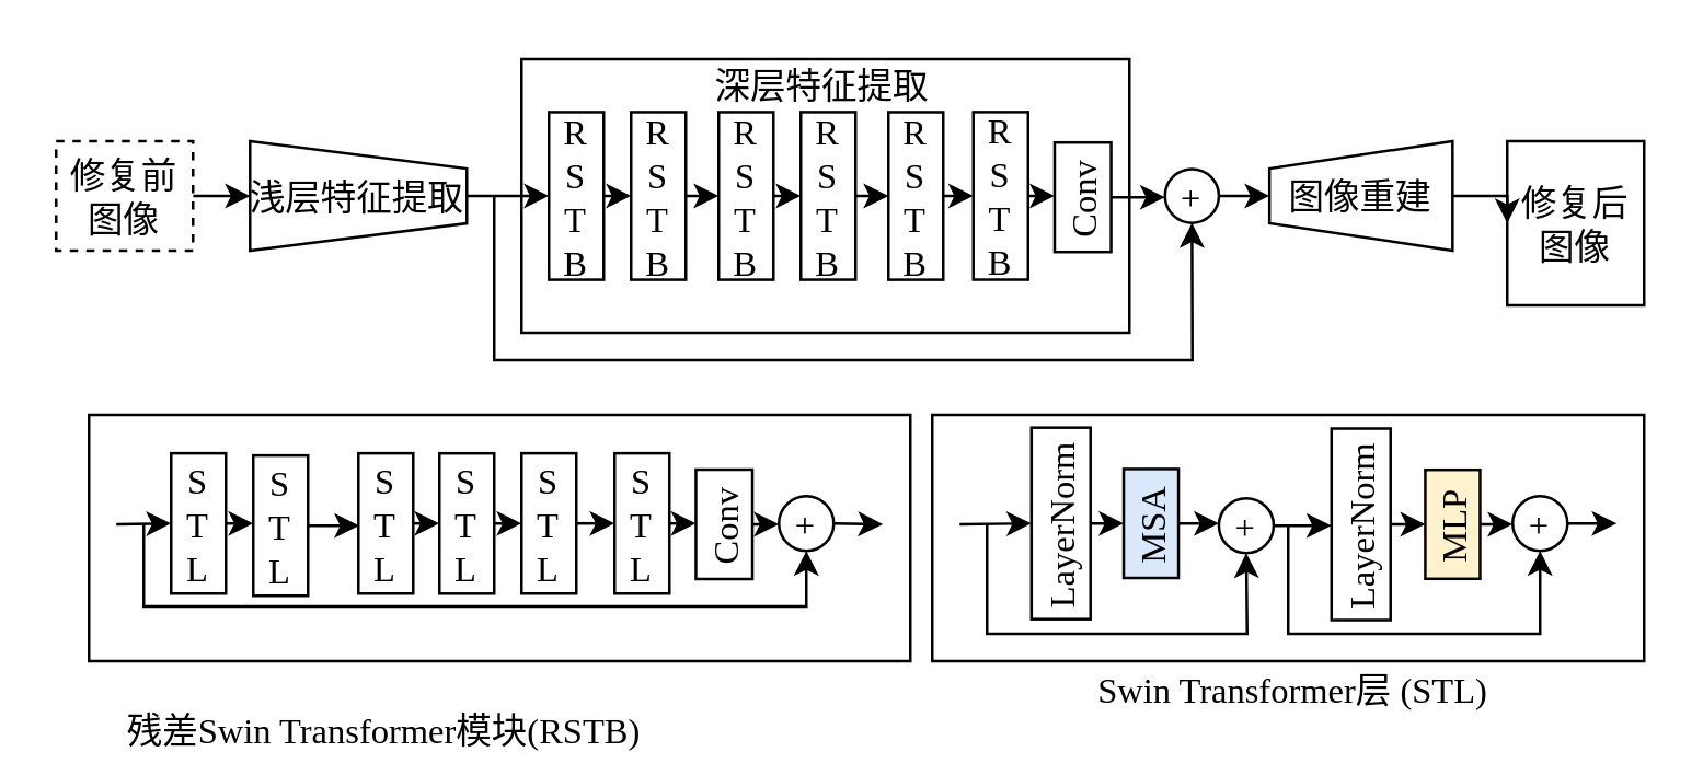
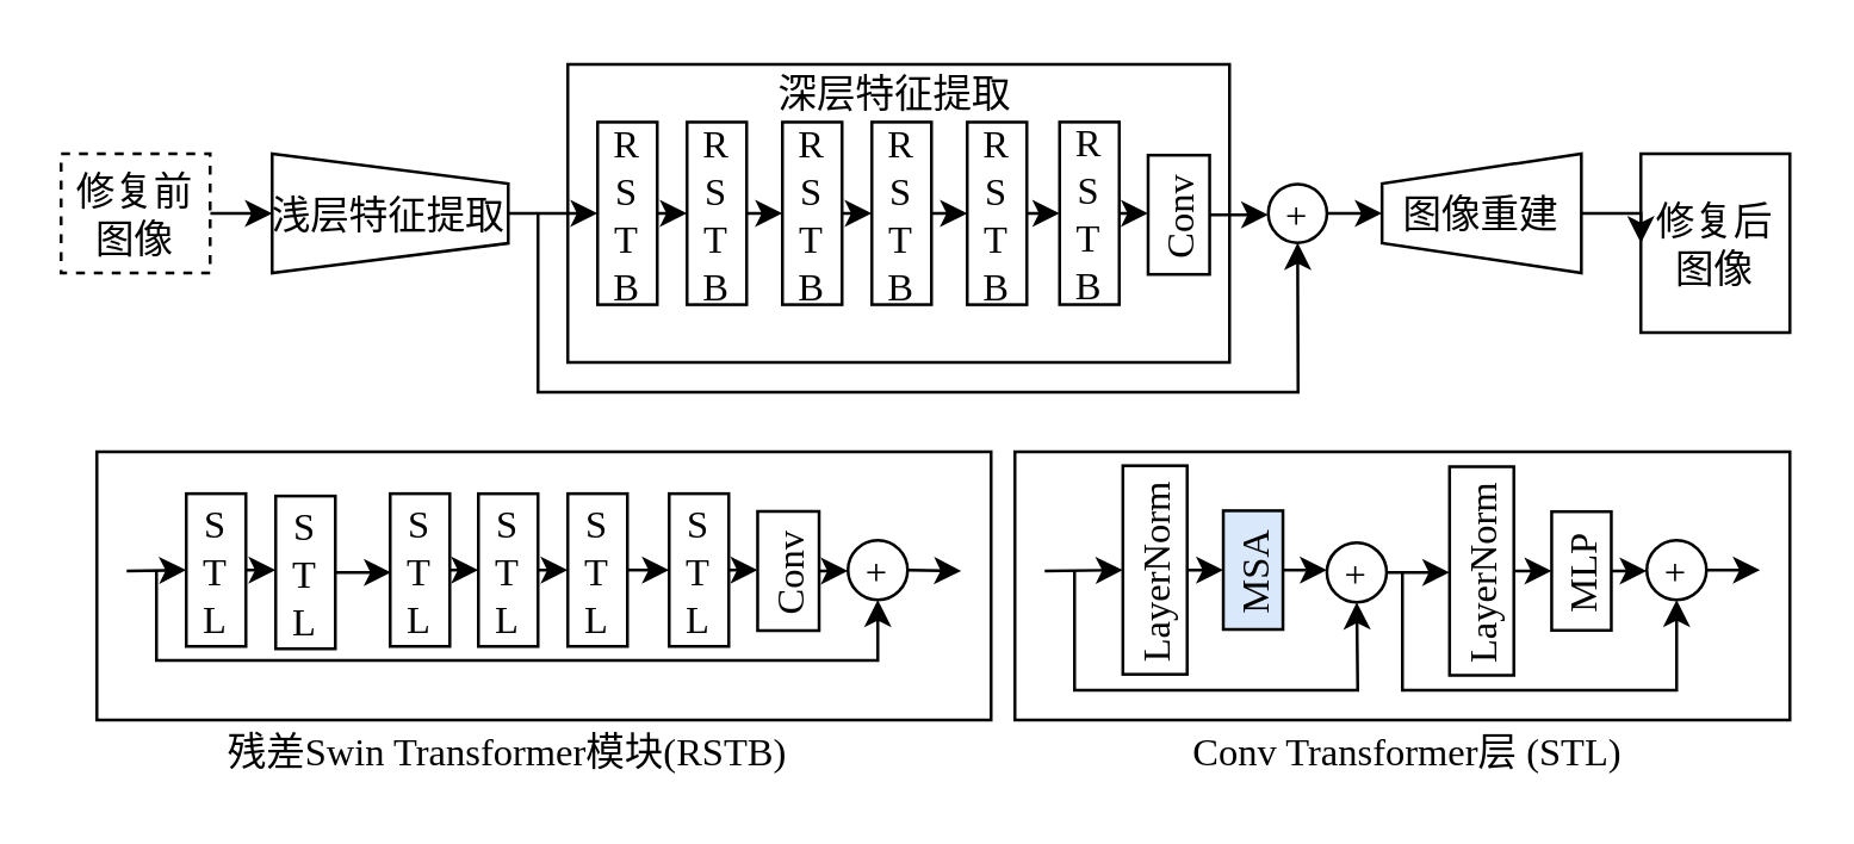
  <mxCell id="0" />
  <mxCell id="1" parent="0" />
  <mxCell id="2" value="" style="edgeStyle=orthogonalEdgeStyle;rounded=0;orthogonalLoop=1;jettySize=auto;exitX=1;exitY=0.5;exitDx=0;exitDy=0;entryX=0.5;entryY=1;entryDx=0;entryDy=0;fontSize=13;fontFamily=Times New Roman;" parent="1" source="3" target="4" edge="1"><mxGeometry relative="1" as="geometry" /></mxCell>
  <mxCell id="3" value="修复前&#10;图像" style="rounded=0;fontSize=13;fontFamily=宋体;dashed=1;" parent="1" vertex="1"><mxGeometry y="51.01" width="50" height="40" as="geometry" x="20" /></mxCell>
  <mxCell id="4" value="" style="shape=trapezoid;perimeter=trapezoidPerimeter;fixedSize=1;rotation=90;size=10;fontSize=13;fontFamily=Times New Roman;" parent="1" vertex="1"><mxGeometry x="110.41" y="31.41" width="40" height="79.2" as="geometry" /></mxCell>
  <mxCell id="5" value="" style="rounded=0;fontSize=13;fontFamily=Times New Roman;" parent="1" vertex="1"><mxGeometry x="190" y="21" width="222" height="100" as="geometry" /></mxCell>
  <mxCell id="6" value="修复后&#10;图像" style="rounded=0;fontSize=13;fontFamily=宋体;" parent="1" vertex="1"><mxGeometry x="550" y="51" width="50" height="60" as="geometry" /></mxCell>
  <mxCell id="7" value="" style="rounded=0;fontSize=13;fontFamily=Times New Roman;" parent="1" vertex="1"><mxGeometry x="32" y="151" width="300" height="90" as="geometry" /></mxCell>
  <mxCell id="8" value="" style="rounded=0;fontSize=13;fontFamily=Times New Roman;" parent="1" vertex="1"><mxGeometry x="340" y="151" width="260" height="90" as="geometry" /></mxCell>
  <mxCell id="9" value="" style="edgeStyle=orthogonalEdgeStyle;rounded=0;orthogonalLoop=1;jettySize=auto;exitX=1;exitY=0.5;exitDx=0;exitDy=0;entryX=0;entryY=0.5;entryDx=0;entryDy=0;fontSize=13;fontFamily=Times New Roman;" parent="1" source="10" target="12" edge="1"><mxGeometry relative="1" as="geometry" /></mxCell>
  <mxCell id="10" value="S&#10;T&#10;L" style="rounded=0;fontSize=13;fontFamily=Times New Roman;" parent="1" vertex="1"><mxGeometry x="62" y="165.05" width="20" height="51.25" as="geometry" /></mxCell>
  <mxCell id="11" value="" style="edgeStyle=orthogonalEdgeStyle;rounded=0;orthogonalLoop=1;jettySize=auto;exitX=1;exitY=0.5;exitDx=0;exitDy=0;entryX=0.013;entryY=0.522;entryDx=0;entryDy=0;entryPerimeter=0;fontSize=13;fontFamily=Times New Roman;" parent="1" source="12" target="14" edge="1"><mxGeometry relative="1" as="geometry" /></mxCell>
  <mxCell id="12" value="S&#10;T&#10;L" style="rounded=0;fontSize=13;fontFamily=Times New Roman;" parent="1" vertex="1"><mxGeometry x="92" y="165.85" width="20" height="51.25" as="geometry" /></mxCell>
  <mxCell id="13" value="" style="edgeStyle=orthogonalEdgeStyle;rounded=0;orthogonalLoop=1;jettySize=auto;exitX=1;exitY=0.5;exitDx=0;exitDy=0;entryX=0;entryY=0.5;entryDx=0;entryDy=0;fontSize=13;fontFamily=Times New Roman;" parent="1" source="14" target="16" edge="1"><mxGeometry relative="1" as="geometry" /></mxCell>
  <mxCell id="14" value="S&#10;T&#10;L" style="rounded=0;fontSize=13;fontFamily=Times New Roman;" parent="1" vertex="1"><mxGeometry x="130.41" y="165.05" width="20" height="51.25" as="geometry" /></mxCell>
  <mxCell id="15" value="" style="edgeStyle=orthogonalEdgeStyle;rounded=0;orthogonalLoop=1;jettySize=auto;exitX=1;exitY=0.5;exitDx=0;exitDy=0;entryX=0;entryY=0.5;entryDx=0;entryDy=0;fontSize=13;fontFamily=Times New Roman;" parent="1" source="16" target="18" edge="1"><mxGeometry relative="1" as="geometry" /></mxCell>
  <mxCell id="16" value="S&#10;T&#10;L" style="rounded=0;fontSize=13;fontFamily=Times New Roman;" parent="1" vertex="1"><mxGeometry x="160" y="165.07" width="20" height="51.25" as="geometry" /></mxCell>
  <mxCell id="17" value="" style="edgeStyle=orthogonalEdgeStyle;rounded=0;orthogonalLoop=1;jettySize=auto;exitX=1;exitY=0.5;exitDx=0;exitDy=0;entryX=0;entryY=0.5;entryDx=0;entryDy=0;fontSize=13;fontFamily=Times New Roman;" parent="1" source="18" target="20" edge="1"><mxGeometry relative="1" as="geometry" /></mxCell>
  <mxCell id="18" value="S&#10;T&#10;L" style="rounded=0;fontSize=13;fontFamily=Times New Roman;" parent="1" vertex="1"><mxGeometry x="190" y="165.05" width="20" height="51.25" as="geometry" /></mxCell>
  <mxCell id="19" value="" style="edgeStyle=orthogonalEdgeStyle;rounded=0;orthogonalLoop=1;jettySize=auto;exitX=1;exitY=0.5;exitDx=0;exitDy=0;entryX=0.5;entryY=0;entryDx=0;entryDy=0;fontSize=13;fontFamily=Times New Roman;" parent="1" source="20" target="36" edge="1"><mxGeometry relative="1" as="geometry" /></mxCell>
  <mxCell id="20" value="S&#10;T&#10;L" style="rounded=0;fontSize=13;fontFamily=Times New Roman;" parent="1" vertex="1"><mxGeometry x="224" y="165.05" width="20" height="51.25" as="geometry" /></mxCell>
  <mxCell id="21" value="" style="edgeStyle=orthogonalEdgeStyle;rounded=0;orthogonalLoop=1;jettySize=auto;exitX=1;exitY=0.5;exitDx=0;exitDy=0;entryX=0;entryY=0.5;entryDx=0;entryDy=0;fontFamily=Times New Roman;" parent="1" source="22" target="24" edge="1"><mxGeometry relative="1" as="geometry" /></mxCell>
  <mxCell id="22" value="R&#10;S&#10;T&#10;B" style="rounded=0;fontSize=13;fontFamily=Times New Roman;" parent="1" vertex="1"><mxGeometry x="200" y="40.38" width="20" height="61.25" as="geometry" /></mxCell>
  <mxCell id="23" value="" style="edgeStyle=orthogonalEdgeStyle;rounded=0;orthogonalLoop=1;jettySize=auto;exitX=1;exitY=0.5;exitDx=0;exitDy=0;entryX=0;entryY=0.5;entryDx=0;entryDy=0;fontFamily=Times New Roman;" parent="1" source="24" target="26" edge="1"><mxGeometry relative="1" as="geometry" /></mxCell>
  <mxCell id="24" value="R&#10;S&#10;T&#10;B" style="rounded=0;fontSize=13;fontFamily=Times New Roman;" parent="1" vertex="1"><mxGeometry x="230" y="40.38" width="20" height="61.25" as="geometry" /></mxCell>
  <mxCell id="25" value="" style="edgeStyle=orthogonalEdgeStyle;rounded=0;orthogonalLoop=1;jettySize=auto;exitX=1;exitY=0.5;exitDx=0;exitDy=0;entryX=0;entryY=0.5;entryDx=0;entryDy=0;fontFamily=Times New Roman;" parent="1" source="26" target="28" edge="1"><mxGeometry relative="1" as="geometry" /></mxCell>
  <mxCell id="26" value="R&#10;S&#10;T&#10;B" style="rounded=0;fontSize=13;fontFamily=Times New Roman;" parent="1" vertex="1"><mxGeometry x="262" y="40.38" width="20" height="61.25" as="geometry" /></mxCell>
  <mxCell id="27" value="" style="edgeStyle=orthogonalEdgeStyle;rounded=0;orthogonalLoop=1;jettySize=auto;exitX=1;exitY=0.5;exitDx=0;exitDy=0;entryX=0;entryY=0.5;entryDx=0;entryDy=0;fontFamily=Times New Roman;" parent="1" source="28" target="30" edge="1"><mxGeometry relative="1" as="geometry" /></mxCell>
  <mxCell id="28" value="R&#10;S&#10;T&#10;B" style="rounded=0;fontSize=13;fontFamily=Times New Roman;" parent="1" vertex="1"><mxGeometry x="292" y="40.37" width="20" height="61.25" as="geometry" /></mxCell>
  <mxCell id="29" value="" style="edgeStyle=orthogonalEdgeStyle;rounded=0;orthogonalLoop=1;jettySize=auto;exitX=1;exitY=0.5;exitDx=0;exitDy=0;entryX=0;entryY=0.5;entryDx=0;entryDy=0;fontFamily=Times New Roman;" parent="1" source="30" target="32" edge="1"><mxGeometry relative="1" as="geometry" /></mxCell>
  <mxCell id="30" value="R&#10;S&#10;T&#10;B" style="rounded=0;fontSize=13;fontFamily=Times New Roman;" parent="1" vertex="1"><mxGeometry x="324" y="40.39" width="20" height="61.25" as="geometry" /></mxCell>
  <mxCell id="31" value="" style="edgeStyle=orthogonalEdgeStyle;rounded=0;orthogonalLoop=1;jettySize=auto;exitX=1;exitY=0.5;exitDx=0;exitDy=0;entryX=0.5;entryY=0;entryDx=0;entryDy=0;fontFamily=Times New Roman;" parent="1" source="32" target="34" edge="1"><mxGeometry relative="1" as="geometry" /></mxCell>
  <mxCell id="32" value="R&#10;S&#10;T&#10;B" style="rounded=0;fontSize=13;fontFamily=Times New Roman;" parent="1" vertex="1"><mxGeometry x="355" y="40.36" width="20" height="61.25" as="geometry" /></mxCell>
  <mxCell id="33" value="" style="edgeStyle=orthogonalEdgeStyle;rounded=0;orthogonalLoop=1;jettySize=auto;exitX=0.5;exitY=1;exitDx=0;exitDy=0;entryX=0;entryY=0.5;entryDx=0;entryDy=0;fontFamily=Times New Roman;" parent="1" source="34" target="53" edge="1"><mxGeometry relative="1" as="geometry" /></mxCell>
  <mxCell id="34" value="Conv" style="rounded=0;rotation=-90;fontSize=13;fontFamily=Times New Roman;" parent="1" vertex="1"><mxGeometry x="375" y="61.17" width="40" height="20.63" as="geometry" /></mxCell>
  <mxCell id="35" value="" style="edgeStyle=orthogonalEdgeStyle;rounded=0;orthogonalLoop=1;jettySize=auto;exitX=0.5;exitY=1;exitDx=0;exitDy=0;entryX=0;entryY=0.5;entryDx=0;entryDy=0;fontSize=13;fontFamily=Times New Roman;" parent="1" source="36" target="37" edge="1"><mxGeometry relative="1" as="geometry" /></mxCell>
  <mxCell id="36" value="Conv" style="rounded=0;rotation=-90;fontSize=13;fontFamily=Times New Roman;" parent="1" vertex="1"><mxGeometry x="244" y="180.68" width="40" height="20.63" as="geometry" /></mxCell>
  <mxCell id="37" value="+" style="ellipse;aspect=fixed;fontSize=13;fontFamily=Times New Roman;" parent="1" vertex="1"><mxGeometry x="284" y="180.68" width="20" height="20" as="geometry" /></mxCell>
  <mxCell id="38" value="" style="endArrow=classic;rounded=0;entryX=0;entryY=0.5;entryDx=0;entryDy=0;fontSize=13;fontFamily=Times New Roman;" parent="1" target="10" edge="1"><mxGeometry width="50" height="50" relative="1" as="geometry"><mxPoint x="42" y="191" as="sourcePoint" /><mxPoint x="82" y="121" as="targetPoint" /></mxGeometry></mxCell>
  <mxCell id="39" value="" style="endArrow=classic;rounded=0;entryX=0.5;entryY=1;entryDx=0;entryDy=0;fontSize=13;fontFamily=Times New Roman;" parent="1" target="37" edge="1"><mxGeometry width="50" height="50" relative="1" as="geometry"><mxPoint x="52" y="191" as="sourcePoint" /><mxPoint x="82" y="121" as="targetPoint" /><Array as="points"><mxPoint x="52" y="221" /><mxPoint x="142" y="221" /><mxPoint x="294" y="221" /></Array></mxGeometry></mxCell>
  <mxCell id="40" value="" style="endArrow=classic;rounded=0;exitX=1;exitY=0.5;exitDx=0;exitDy=0;fontSize=13;fontFamily=Times New Roman;" parent="1" source="37" edge="1"><mxGeometry width="50" height="50" relative="1" as="geometry"><mxPoint x="322" y="281" as="sourcePoint" /><mxPoint x="322" y="191" as="targetPoint" /></mxGeometry></mxCell>
  <mxCell id="41" value="" style="edgeStyle=orthogonalEdgeStyle;rounded=0;orthogonalLoop=1;jettySize=auto;exitX=0.5;exitY=1;exitDx=0;exitDy=0;entryX=0.5;entryY=0;entryDx=0;entryDy=0;fontFamily=Times New Roman;" parent="1" source="42" target="58" edge="1"><mxGeometry relative="1" as="geometry" /></mxCell>
  <mxCell id="42" value="LayerNorm" style="rounded=0;rotation=-90;fontSize=13;fontFamily=Times New Roman;" parent="1" vertex="1"><mxGeometry x="352" y="179.89" width="70" height="21.57" as="geometry" /></mxCell>
  <mxCell id="43" value="" style="edgeStyle=orthogonalEdgeStyle;rounded=0;orthogonalLoop=1;jettySize=auto;exitX=1;exitY=0.5;exitDx=0;exitDy=0;entryX=0;entryY=0.5;entryDx=0;entryDy=0;fontFamily=Times New Roman;" parent="1" source="44" target="22" edge="1"><mxGeometry relative="1" as="geometry" /></mxCell>
  <mxCell id="44" value="浅层特征提取" style="text;strokeColor=none;fillColor=none;align=center;verticalAlign=middle;rounded=0;fontSize=13;fontFamily=宋体;" parent="1" vertex="1"><mxGeometry x="90" y="58.5" width="80.14" height="25" as="geometry" /></mxCell>
  <mxCell id="45" value="深层特征提取" style="text;strokeColor=none;fillColor=none;align=center;verticalAlign=middle;rounded=0;fontSize=13;fontFamily=Times New Roman;" parent="1" vertex="1"><mxGeometry x="256" y="20.38" width="88" height="20" as="geometry" /></mxCell>
  <mxCell id="46" value="" style="edgeStyle=orthogonalEdgeStyle;rounded=0;orthogonalLoop=1;jettySize=auto;exitX=0.5;exitY=1;exitDx=0;exitDy=0;entryX=0;entryY=0.5;entryDx=0;entryDy=0;fontFamily=Times New Roman;" parent="1" source="47" target="6" edge="1"><mxGeometry relative="1" as="geometry" /></mxCell>
  <mxCell id="47" value="" style="shape=trapezoid;perimeter=trapezoidPerimeter;fixedSize=1;rotation=-90;size=10;fontSize=13;fontFamily=Times New Roman;" parent="1" vertex="1"><mxGeometry x="476.6" y="37.56" width="40" height="66.86" as="geometry" /></mxCell>
  <mxCell id="48" value="" style="endArrow=classic;rounded=0;entryX=0.5;entryY=0;entryDx=0;entryDy=0;fontSize=13;fontFamily=Times New Roman;" parent="1" target="42" edge="1"><mxGeometry width="50" height="50" relative="1" as="geometry"><mxPoint x="350" y="191" as="sourcePoint" /><mxPoint x="382" y="241" as="targetPoint" /></mxGeometry></mxCell>
- <mxCell id="49" value="残差Swin Transformer模块(RSTB)" style="text;strokeColor=none;fillColor=none;align=center;verticalAlign=middle;rounded=0;fontSize=13;fontFamily=Times New Roman;" parent="1" vertex="1"><mxGeometry x="40" y="256" width="200" height="20" as="geometry" /></mxCell>
- <mxCell id="50" value="Swin Transformer层 (STL)" style="text;strokeColor=none;fillColor=none;align=center;verticalAlign=middle;rounded=0;fontSize=13;fontFamily=Times New Roman;" parent="1" vertex="1"><mxGeometry x="372" y="241" width="200" height="20" as="geometry" /></mxCell>
+ <mxCell id="49" value="残差Swin Transformer模块(RSTB)" style="text;strokeColor=none;fillColor=none;align=center;verticalAlign=middle;rounded=0;fontSize=13;fontFamily=Times New Roman;" parent="1" vertex="1"><mxGeometry x="70" y="241" width="200" height="20" as="geometry" /></mxCell>
+ <mxCell id="50" value="Conv Transformer层 (STL)" style="text;strokeColor=none;fillColor=none;align=center;verticalAlign=middle;rounded=0;fontSize=13;fontFamily=Times New Roman;" parent="1" vertex="1"><mxGeometry x="372" y="241" width="200" height="20" as="geometry" /></mxCell>
  <mxCell id="51" value="图像重建" style="text;strokeColor=none;fillColor=none;align=center;verticalAlign=middle;rounded=0;fontSize=13;fontFamily=宋体;" parent="1" vertex="1"><mxGeometry x="469.69" y="58.49" width="53.82" height="25" as="geometry" /></mxCell>
  <mxCell id="52" value="" style="edgeStyle=orthogonalEdgeStyle;rounded=0;orthogonalLoop=1;jettySize=auto;exitX=1;exitY=0.5;exitDx=0;exitDy=0;entryX=0.5;entryY=0;entryDx=0;entryDy=0;fontFamily=Times New Roman;" parent="1" source="53" target="47" edge="1"><mxGeometry relative="1" as="geometry" /></mxCell>
  <mxCell id="53" value="+" style="ellipse;aspect=fixed;fontSize=13;fontFamily=Times New Roman;" parent="1" vertex="1"><mxGeometry x="425" y="61.17" width="19.68" height="19.68" as="geometry" /></mxCell>
  <mxCell id="54" value="" style="endArrow=classic;rounded=0;entryX=0.5;entryY=1;entryDx=0;entryDy=0;fontFamily=Times New Roman;" parent="1" target="53" edge="1"><mxGeometry width="50" height="50" relative="1" as="geometry"><mxPoint x="180" y="71" as="sourcePoint" /><mxPoint x="170" y="61" as="targetPoint" /><Array as="points"><mxPoint x="180" y="131" /><mxPoint x="310" y="131" /><mxPoint x="435" y="131" /></Array></mxGeometry></mxCell>
  <mxCell id="55" value="" style="edgeStyle=orthogonalEdgeStyle;rounded=0;orthogonalLoop=1;jettySize=auto;exitX=1;exitY=0.5;exitDx=0;exitDy=0;entryX=0.5;entryY=0;entryDx=0;entryDy=0;fontFamily=Times New Roman;" parent="1" source="56" target="60" edge="1"><mxGeometry relative="1" as="geometry" /></mxCell>
  <mxCell id="56" value="+" style="ellipse;aspect=fixed;fontSize=13;fontFamily=Times New Roman;" parent="1" vertex="1"><mxGeometry x="444.68" y="181.47" width="20" height="20" as="geometry" /></mxCell>
  <mxCell id="57" value="" style="edgeStyle=orthogonalEdgeStyle;rounded=0;orthogonalLoop=1;jettySize=auto;exitX=0.5;exitY=1;exitDx=0;exitDy=0;entryX=0;entryY=0.5;entryDx=0;entryDy=0;fontFamily=Times New Roman;" parent="1" source="58" target="56" edge="1"><mxGeometry relative="1" as="geometry" /></mxCell>
  <mxCell id="58" value="MSA" style="rounded=0;rotation=-90;fontSize=13;fontFamily=Times New Roman;fillColor=#dae8fc;" parent="1" vertex="1"><mxGeometry x="400" y="180.68" width="39.84" height="20.01" as="geometry" /></mxCell>
  <mxCell id="59" value="" style="edgeStyle=orthogonalEdgeStyle;rounded=0;orthogonalLoop=1;jettySize=auto;exitX=0.5;exitY=1;exitDx=0;exitDy=0;entryX=0.5;entryY=0;entryDx=0;entryDy=0;fontFamily=Times New Roman;" parent="1" source="60" target="62" edge="1"><mxGeometry relative="1" as="geometry" /></mxCell>
  <mxCell id="60" value="LayerNorm" style="rounded=0;rotation=-90;fontSize=13;fontFamily=Times New Roman;" parent="1" vertex="1"><mxGeometry x="461.6" y="180.22" width="70" height="21.57" as="geometry" /></mxCell>
  <mxCell id="61" value="" style="edgeStyle=orthogonalEdgeStyle;rounded=0;orthogonalLoop=1;jettySize=auto;exitX=0.5;exitY=1;exitDx=0;exitDy=0;entryX=0;entryY=0.5;entryDx=0;entryDy=0;fontFamily=Times New Roman;" parent="1" source="62" target="64" edge="1"><mxGeometry relative="1" as="geometry" /></mxCell>
- <mxCell id="62" value="MLP" style="rounded=0;rotation=-90;fontSize=13;fontFamily=Times New Roman;fillColor=#fff2cc;" parent="1" vertex="1"><mxGeometry x="510.16" y="180.99" width="39.84" height="20.01" as="geometry" /></mxCell>
+ <mxCell id="62" value="MLP" style="rounded=0;rotation=-90;fontSize=13;fontFamily=Times New Roman;" parent="1" vertex="1"><mxGeometry x="510.16" y="180.99" width="39.84" height="20.01" as="geometry" /></mxCell>
  <mxCell id="63" value="" style="edgeStyle=orthogonalEdgeStyle;rounded=0;orthogonalLoop=1;jettySize=auto;exitX=1;exitY=0.5;exitDx=0;exitDy=0;fontFamily=Times New Roman;" parent="1" source="64" edge="1"><mxGeometry relative="1" as="geometry"><mxPoint x="590" y="191" as="targetPoint" /></mxGeometry></mxCell>
  <mxCell id="64" value="+" style="ellipse;aspect=fixed;fontSize=13;fontFamily=Times New Roman;" parent="1" vertex="1"><mxGeometry x="552" y="180.69" width="20" height="20" as="geometry" /></mxCell>
  <mxCell id="65" value="" style="endArrow=classic;rounded=0;entryX=0.5;entryY=1;entryDx=0;entryDy=0;fontFamily=Times New Roman;" parent="1" target="56" edge="1"><mxGeometry width="50" height="50" relative="1" as="geometry"><mxPoint x="360" y="191" as="sourcePoint" /><mxPoint x="400" y="201" as="targetPoint" /><Array as="points"><mxPoint x="360" y="231" /><mxPoint x="410" y="231" /><mxPoint x="455" y="231" /></Array></mxGeometry></mxCell>
  <mxCell id="66" value="" style="endArrow=classic;rounded=0;entryX=0.5;entryY=1;entryDx=0;entryDy=0;fontFamily=Times New Roman;" parent="1" target="64" edge="1"><mxGeometry width="50" height="50" relative="1" as="geometry"><mxPoint x="470" y="191" as="sourcePoint" /><mxPoint x="570" y="221" as="targetPoint" /><Array as="points"><mxPoint x="470" y="231" /><mxPoint x="530" y="231" /><mxPoint x="562" y="231" /></Array></mxGeometry></mxCell>
